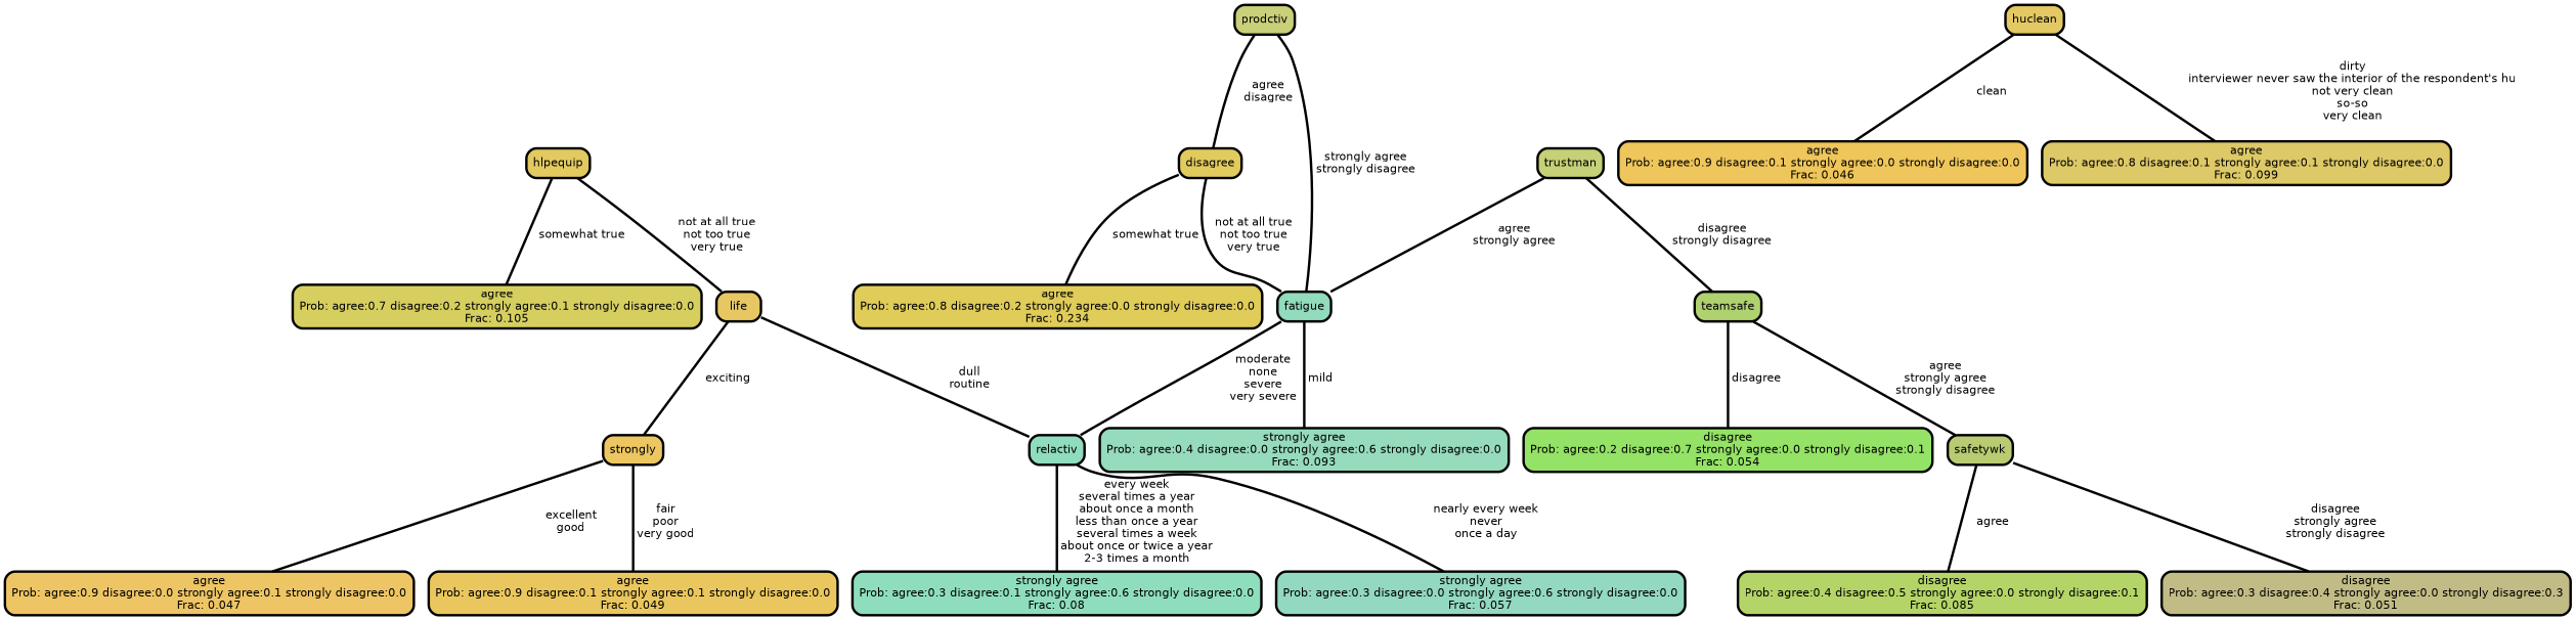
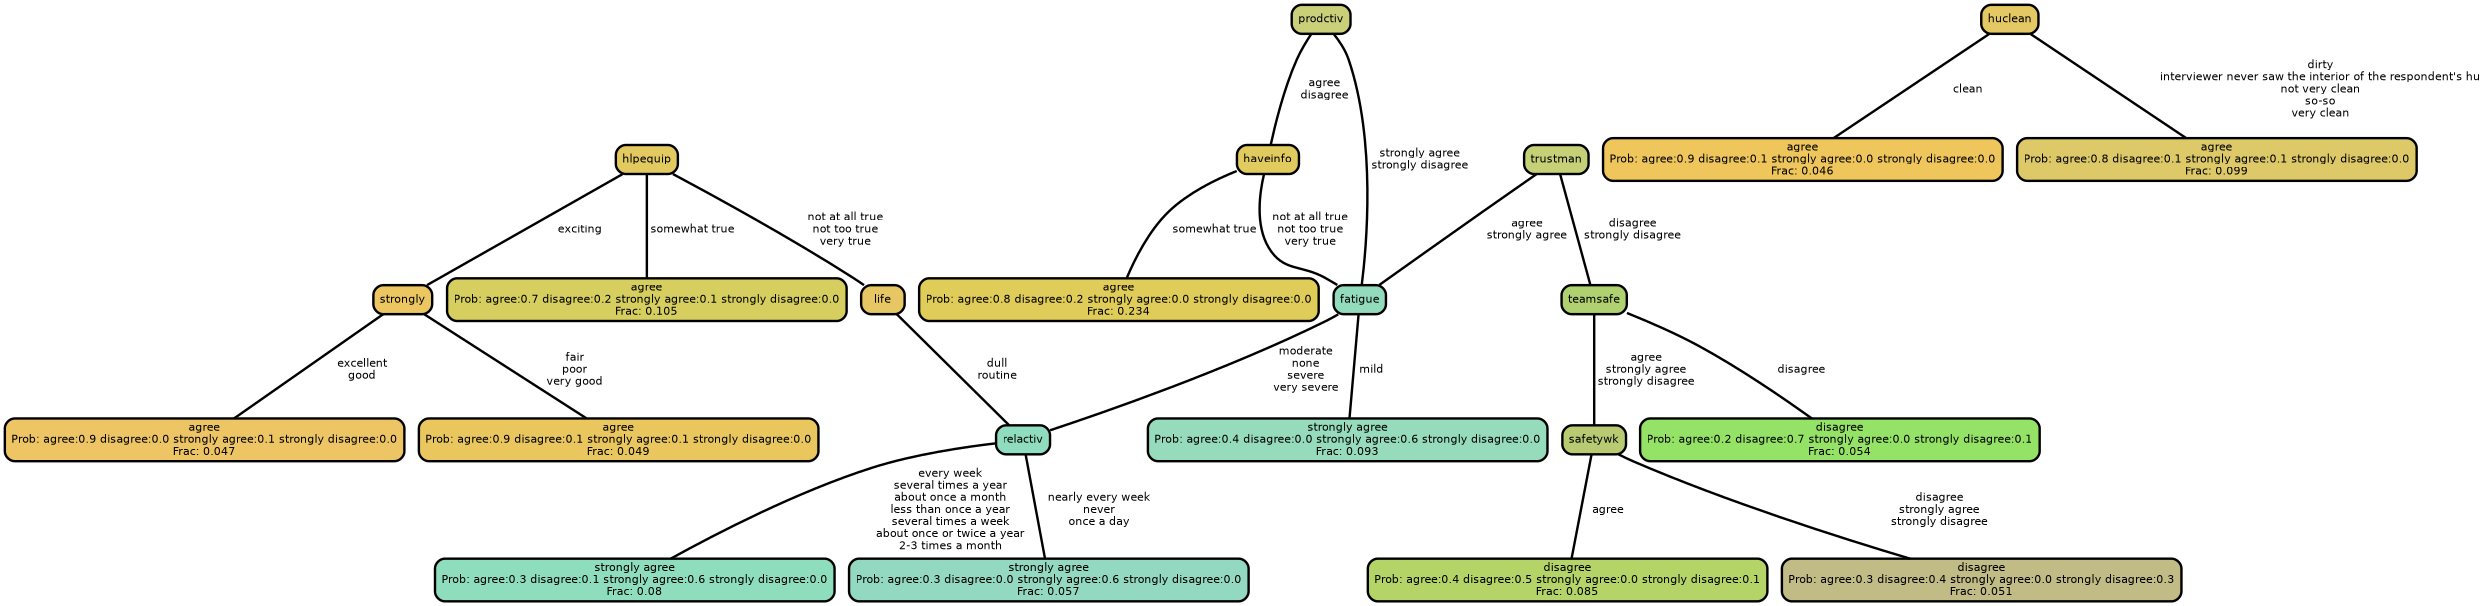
  graph {
    ranksep="0 equally"
    splines=straight
    node [color=black fontcolor=black fontname=helvetica penwidth=3 shape=box style="filled, rounded"]
    edge [color=black fontname=helvetica penwidth=3]
    n1 [fillcolor="#dfcc59" label="agree\nProb: agree:0.8 disagree:0.2 strongly agree:0.0 strongly disagree:0.0\nFrac: 0.234"]
-   n2 [fillcolor="#e1cb5e" label=disagree]
+   n2 [fillcolor="#e1cb5e" label=haveinfo]
    n3 [fillcolor="#92dbbd" label=fatigue]
    n4 [fillcolor="#e2ca61" label=hlpequip]
    n5 [fillcolor="#d6cf5f" label="agree\nProb: agree:0.7 disagree:0.2 strongly agree:0.1 strongly disagree:0.0\nFrac: 0.105"]
    n6 [fillcolor="#e7c763" label=life]
    n7 [fillcolor="#ecc661" label=strongly]
    n8 [fillcolor="#90dcbe" label=relactiv]
    n9 [fillcolor="#eec565" label="agree\nProb: agree:0.9 disagree:0.0 strongly agree:0.1 strongly disagree:0.0\nFrac: 0.047"]
    n10 [fillcolor="#eac75e" label="agree\nProb: agree:0.9 disagree:0.1 strongly agree:0.1 strongly disagree:0.0\nFrac: 0.049"]
    n11 [fillcolor="#e3c863" label=huclean]
    n12 [fillcolor="#efc65b" label="agree\nProb: agree:0.9 disagree:0.1 strongly agree:0.0 strongly disagree:0.0\nFrac: 0.046"]
    n13 [fillcolor="#ddc967" label="agree\nProb: agree:0.8 disagree:0.1 strongly agree:0.1 strongly disagree:0.0\nFrac: 0.099"]
    n14 [fillcolor="#cacf79" label=prodctiv]
    n15 [fillcolor="#96dbbc" label="strongly agree\nProb: agree:0.4 disagree:0.0 strongly agree:0.6 strongly disagree:0.0\nFrac: 0.093"]
    n16 [fillcolor="#8edebd" label="strongly agree\nProb: agree:0.3 disagree:0.1 strongly agree:0.6 strongly disagree:0.0\nFrac: 0.08"]
    n17 [fillcolor="#93d8c0" label="strongly agree\nProb: agree:0.3 disagree:0.0 strongly agree:0.6 strongly disagree:0.0\nFrac: 0.057"]
    n18 [fillcolor="#c5d077" label=trustman]
    n19 [fillcolor="#afd16f" label=teamsafe]
    n20 [fillcolor="#94e266" label="disagree\nProb: agree:0.2 disagree:0.7 strongly agree:0.0 strongly disagree:0.1\nFrac: 0.054"]
    n21 [fillcolor="#b9cb72" label=safetywk]
    n22 [fillcolor="#b4d467" label="disagree\nProb: agree:0.4 disagree:0.5 strongly agree:0.0 strongly disagree:0.1\nFrac: 0.085"]
    n23 [fillcolor="#c1bb85" label="disagree\nProb: agree:0.3 disagree:0.4 strongly agree:0.0 strongly disagree:0.3\nFrac: 0.051"]
    subgraph sub_1 {
      rank=same
    }
    n2 -- n1 [label=" somewhat true"]
    n2 -- n3 [label=" not at all true\n not too true\n very true"]
    n3 -- n8 [label=" moderate\n none\n severe\n very severe"]
    n3 -- n15 [label=" mild"]
    n4 -- n5 [label=" somewhat true"]
    n4 -- n6 [label=" not at all true\n not too true\n very true"]
-   n6 -- n7 [label=" exciting"]
+   n4 -- n7 [label=" exciting"]
    n6 -- n8 [label=" dull\n routine"]
    n7 -- n9 [label=" excellent\n good"]
    n7 -- n10 [label=" fair\n poor\n very good"]
    n8 -- n16 [label=" every week\n several times a year\n about once a month\n less than once a year\n several times a week\n about once or twice a year\n 2-3 times a month"]
    n8 -- n17 [label=" nearly every week\n never\n once a day"]
    n11 -- n12 [label=" clean"]
    n11 -- n13 [label=" dirty\n interviewer never saw the interior of the respondent's hu\n not very clean\n so-so\n very clean"]
    n14 -- n2 [label=" agree\n disagree"]
    n14 -- n3 [label=" strongly agree\n strongly disagree"]
    n18 -- n3 [label=" agree\n strongly agree"]
    n18 -- n19 [label=" disagree\n strongly disagree"]
    n19 -- n20 [label=" disagree"]
    n19 -- n21 [label=" agree\n strongly agree\n strongly disagree"]
    n21 -- n22 [label=" agree"]
    n21 -- n23 [label=" disagree\n strongly agree\n strongly disagree"]
  }
